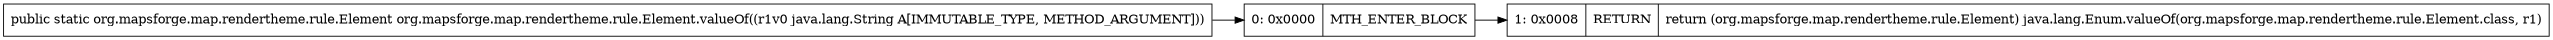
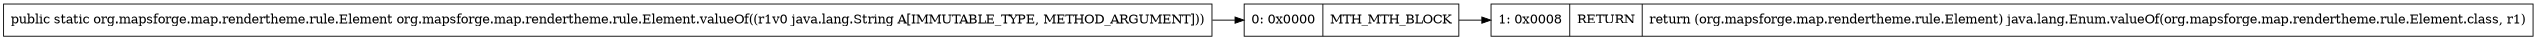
  digraph {
    rankdir=LR
    node [shape=record]
-   n1 [label="{0\:\ 0x0000|MTH_ENTER_BLOCK\l}"]
+   n1 [label="{0\:\ 0x0000|MTH_MTH_BLOCK\l}"]
    n2 [label="{1\:\ 0x0008|RETURN\l|return (org.mapsforge.map.rendertheme.rule.Element) java.lang.Enum.valueOf(org.mapsforge.map.rendertheme.rule.Element.class, r1)\l}"]
    n3 [label="{public static org.mapsforge.map.rendertheme.rule.Element org.mapsforge.map.rendertheme.rule.Element.valueOf((r1v0 java.lang.String A[IMMUTABLE_TYPE, METHOD_ARGUMENT])) }"]
    n1 -> n2
    n3 -> n1
  }
